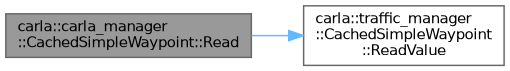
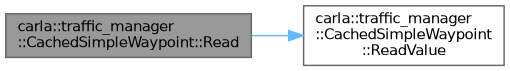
  digraph {
    rankdir=LR
    node [fontname=Helvetica fontsize=10 shape=box style=filled]
-   n1 [color=gray40 fillcolor=grey60 fontcolor=black height=0.2 label="carla::carla_manager\l::CachedSimpleWaypoint::Read" width=0.4]
+   n1 [color=gray40 fillcolor=grey60 fontcolor=black height=0.2 label="carla::traffic_manager\l::CachedSimpleWaypoint::Read" width=0.4]
    n2 [color=grey40 fillcolor=white height=0.2 label="carla::traffic_manager\l::CachedSimpleWaypoint\l::ReadValue" width=0.4]
    n1 -> n2 [color=steelblue1 fontname=Helvetica fontsize=10 labelfontname=Helvetica labelfontsize=10 style=solid]
  }
